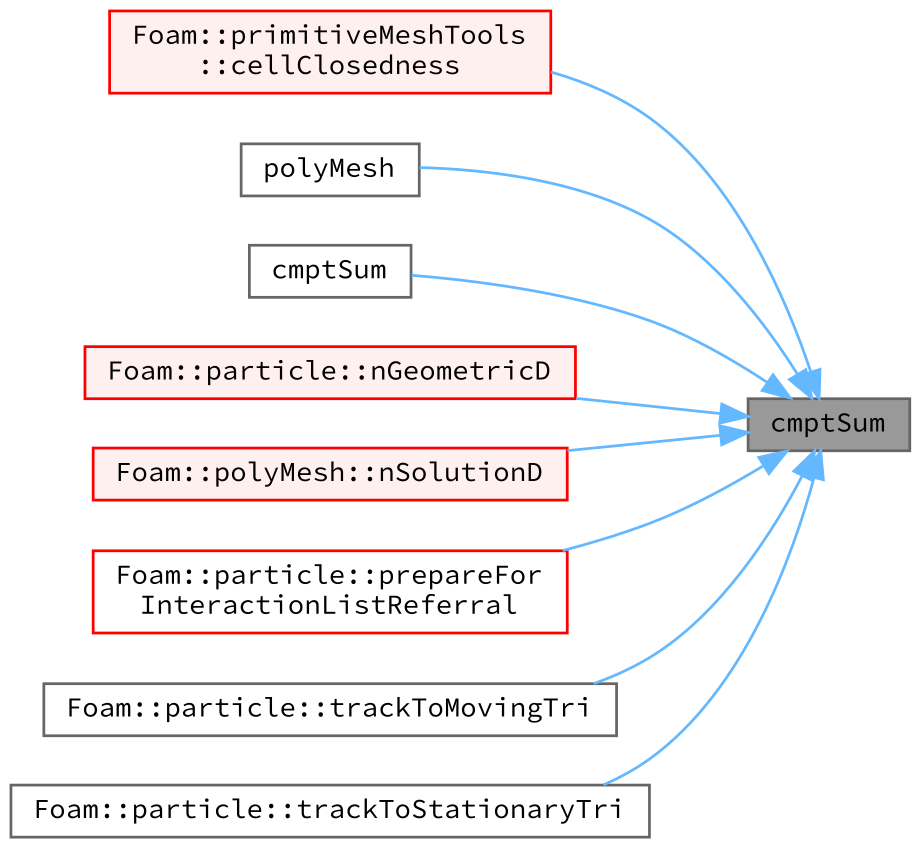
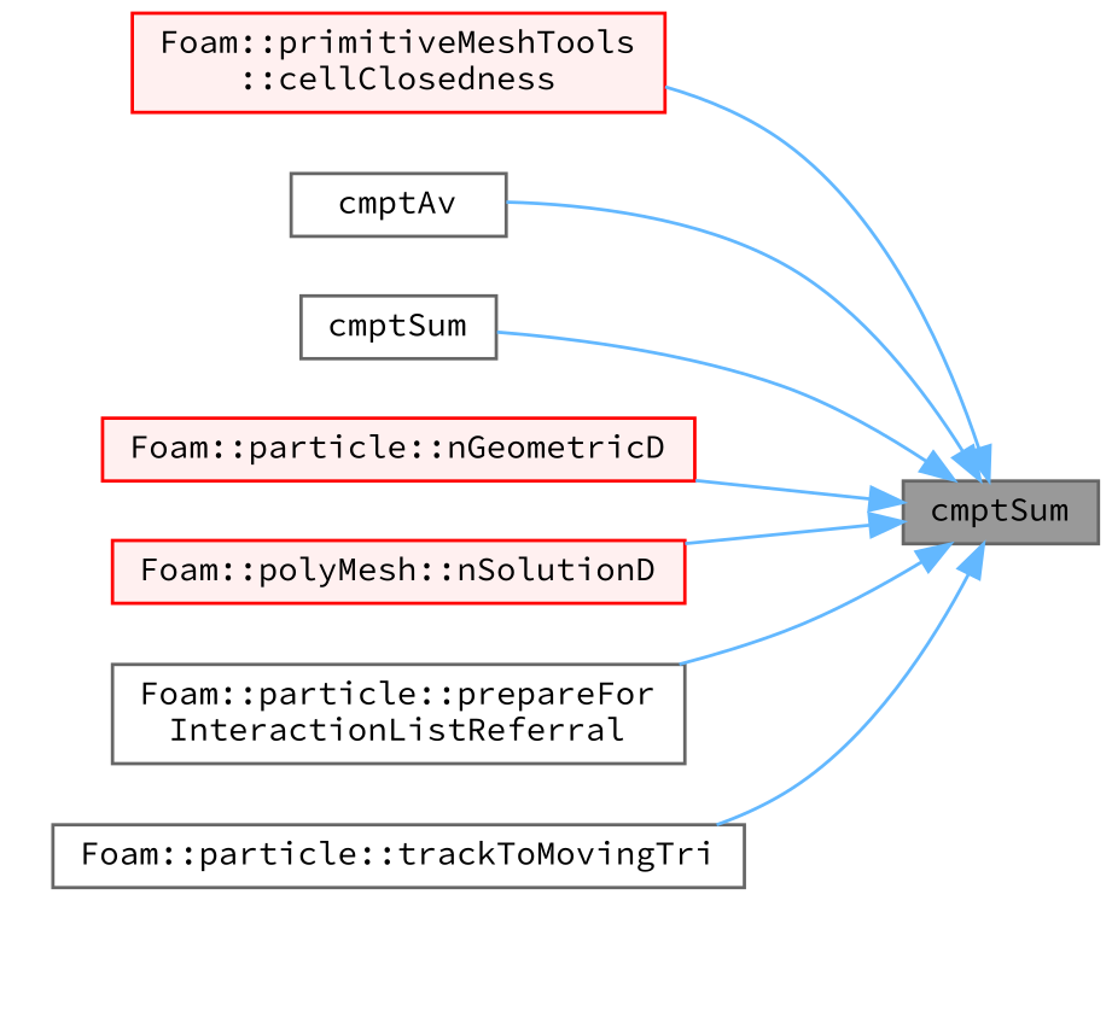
  digraph {
    fontname="Source Code Pro"
    rankdir=RL
    node [color=grey40 fillcolor=white fontname="Source Code Pro" fontsize=10 shape=box style=filled]
    edge [color=steelblue1 dir=back fontname="Source Code Pro" fontsize=10 labelfontname=Helvetica labelfontsize=10 style=solid]
    n1 [color=gray40 fillcolor=grey60 fontcolor=black height=0.2 label=cmptSum width=0.4]
    n2 [color=red fillcolor="#FFF0F0" height=0.2 label="Foam::primitiveMeshTools\l::cellClosedness" width=0.4]
-   n3 [height=0.2 label=polyMesh width=0.4]
+   n3 [height=0.2 label=cmptAv width=0.4]
    n4 [height=0.2 label=cmptSum width=0.4]
    n5 [color=red fillcolor="#FFF0F0" height=0.2 label="Foam::particle::nGeometricD" width=0.4]
    n6 [color=red fillcolor="#FFF0F0" height=0.2 label="Foam::polyMesh::nSolutionD" width=0.4]
-   n7 [color=red height=0.2 label="Foam::particle::prepareFor\lInteractionListReferral" width=0.4]
+   n7 [height=0.2 label="Foam::particle::prepareFor\lInteractionListReferral" width=0.4]
    n8 [height=0.2 label="Foam::particle::trackToMovingTri" width=0.4]
-   n9 [height=0.2 label="Foam::particle::trackToStationaryTri" width=0.4]
    n1 -> n2
    n1 -> n3
    n1 -> n4
    n1 -> n5
    n1 -> n6
    n1 -> n7
    n1 -> n8
-   n1 -> n9
  }
